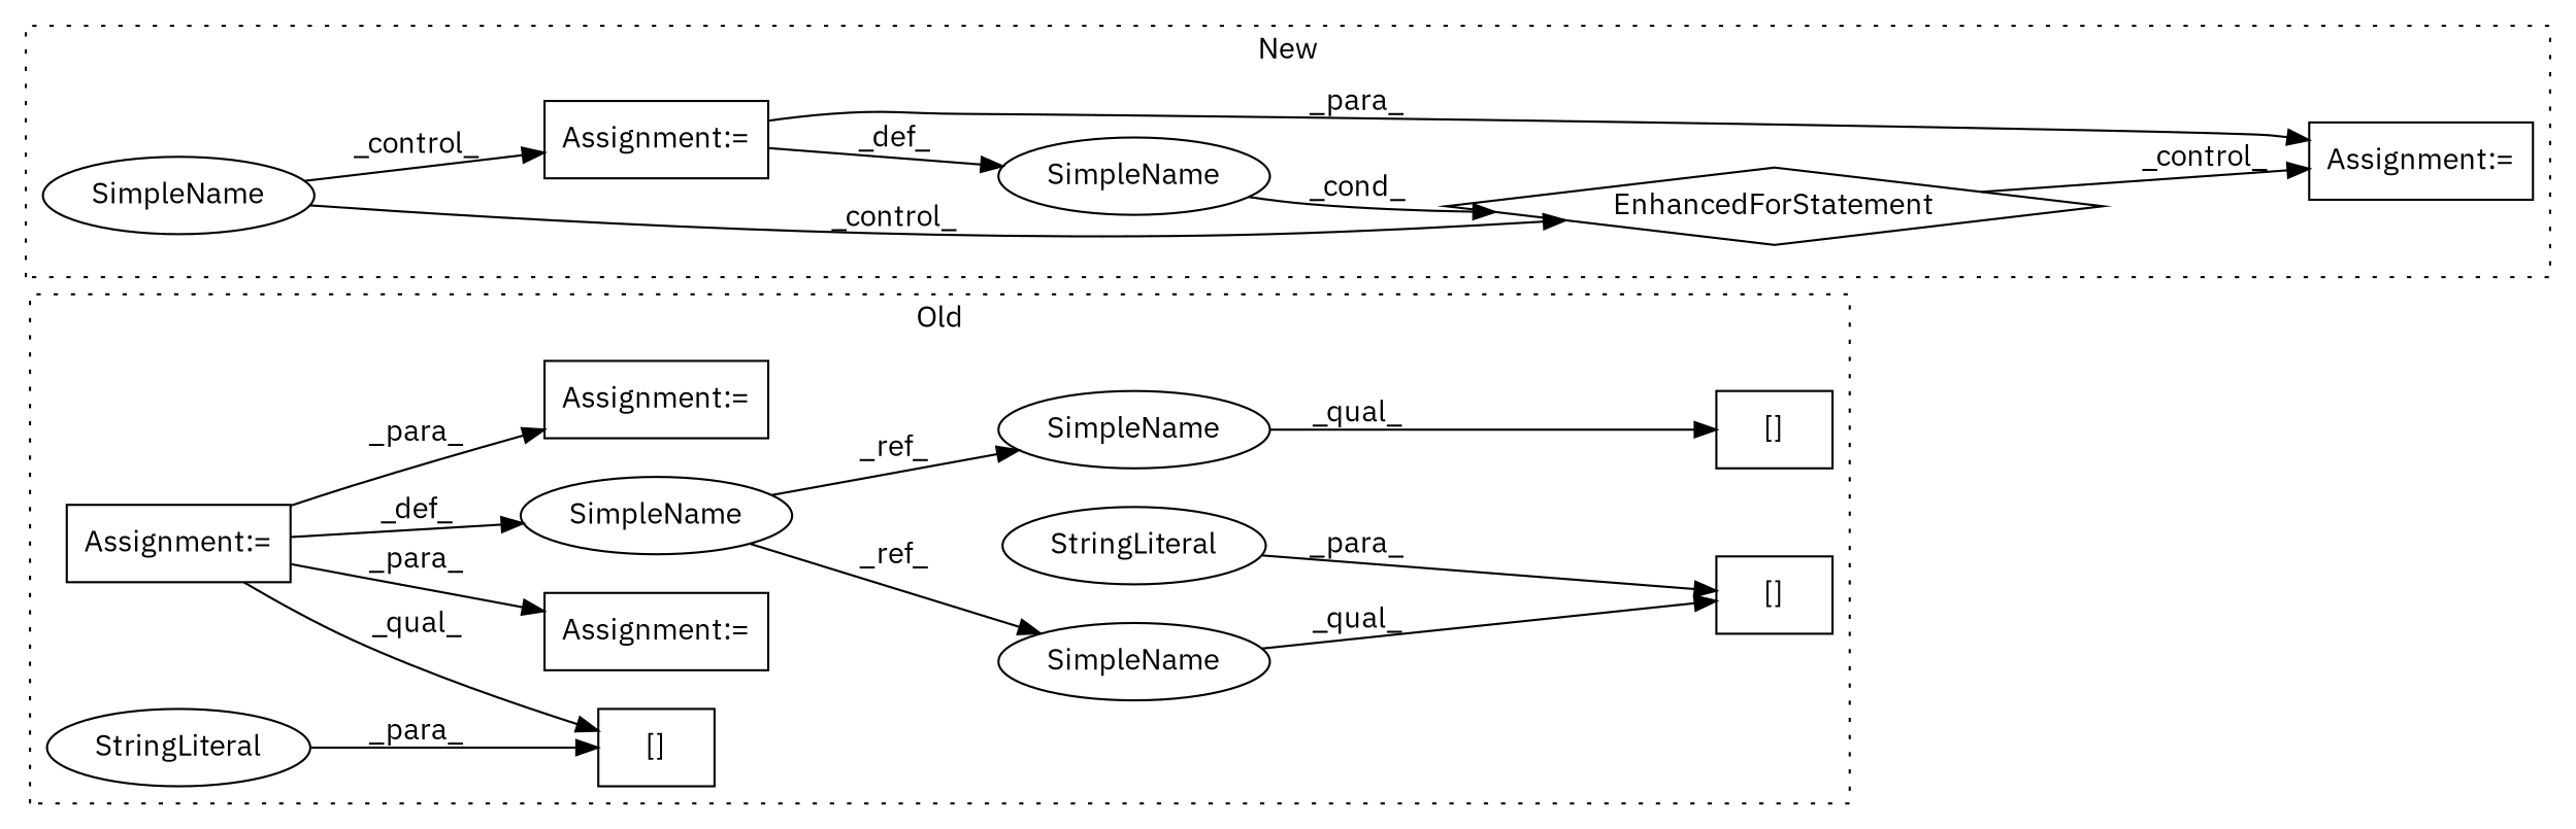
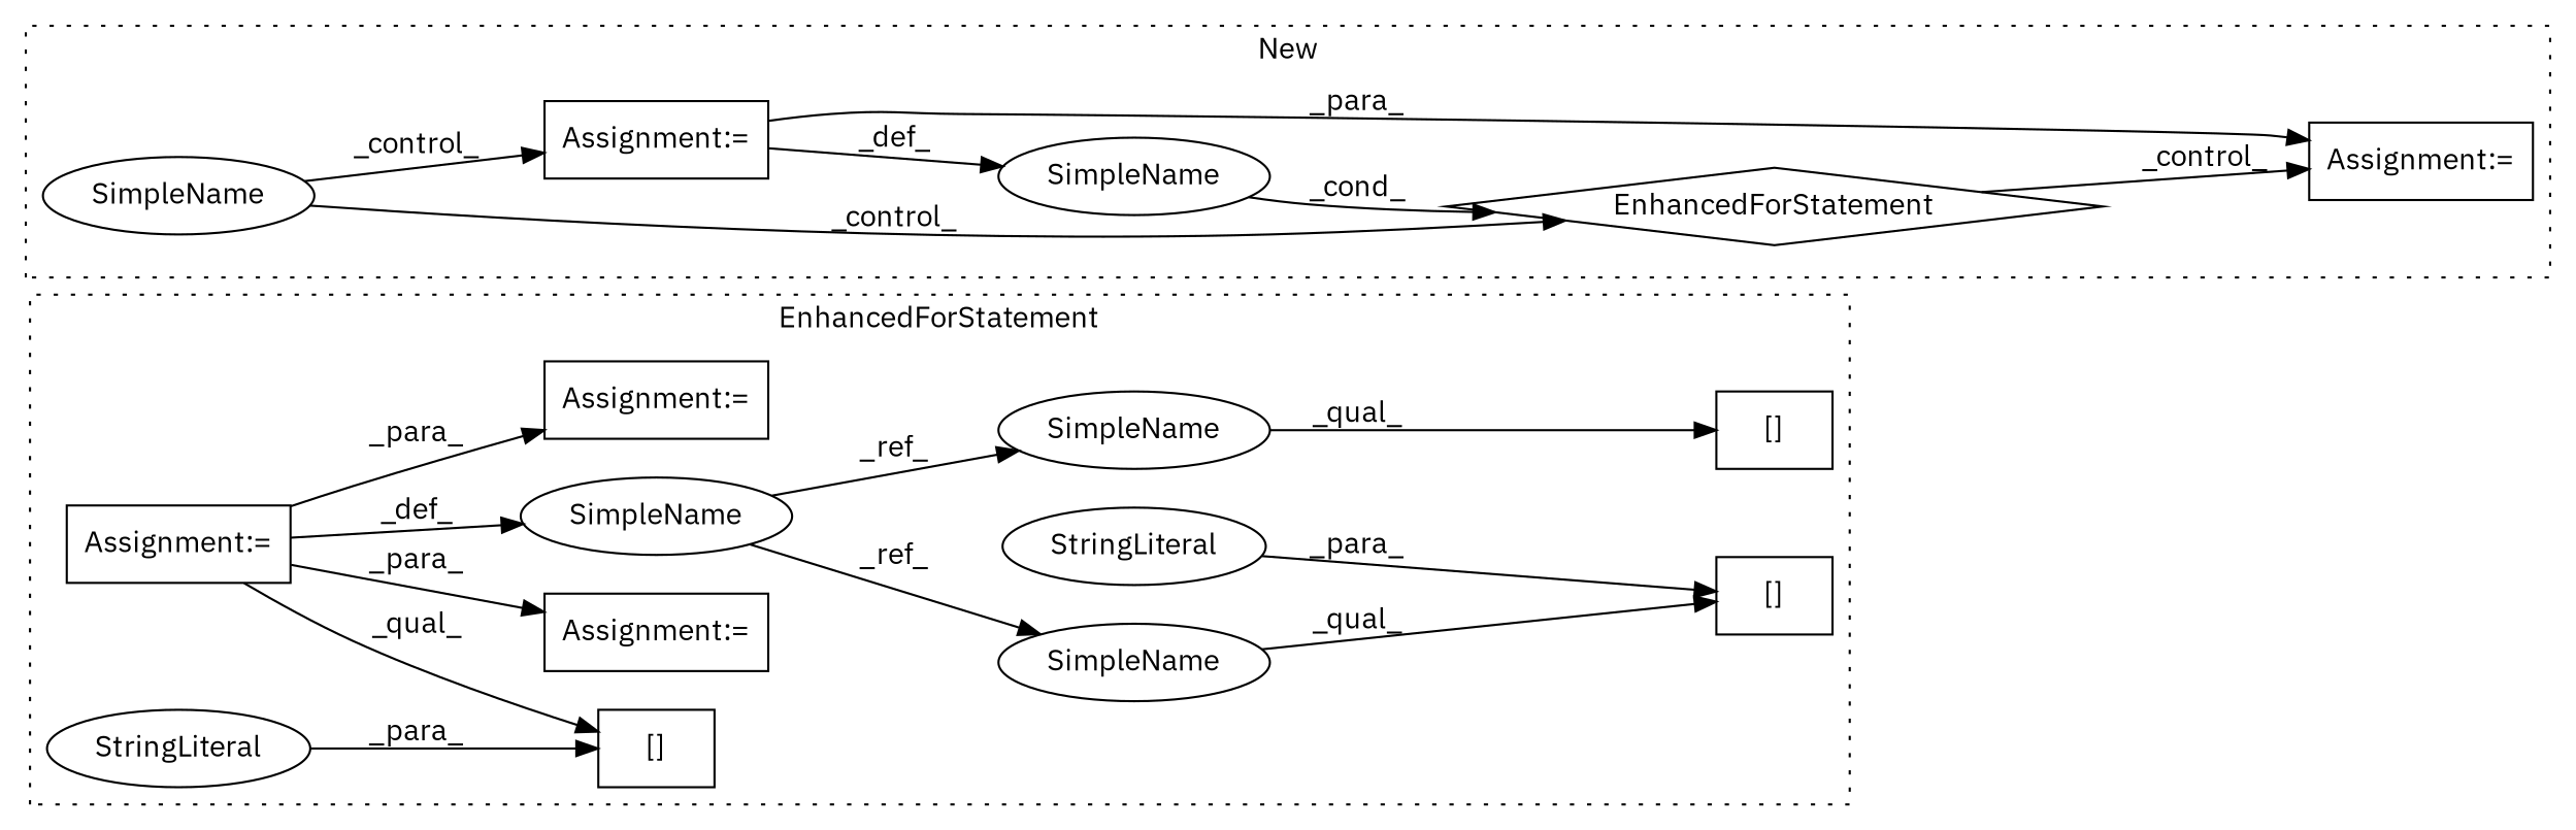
  digraph {
    rankdir=LR
    fontname="IBM Plex Sans"
    node [a=7 l=8 s="1000,1082" shape=box fontname="IBM Plex Sans"]
    edge [fontname="IBM Plex Sans"]
    n1 [a=2 l="9,1" label="[]" s="1614,1648"]
    n2 [a=45 l=25 label=StringLiteral s=1623 shape=ellipse]
    n3 [l=21 label="Assignment:=" s=1493]
    n4 [l=1 label="Assignment:=" s=1609]
    n5 [a=2 l="2,1" label="[]" s="1400,1431"]
    n6 [a=45 l=29 label=StringLiteral s=1402 shape=ellipse]
    n7 [l=1 label="Assignment:=" s=1563]
    n8 [a=2 l="9,1" label="[]" s="1673,1707"]
    n9 [a=42 label=SimpleName s=1371 shape=ellipse]
    n10 [a=42 label=SimpleName s=1614 shape=ellipse]
    n11 [a=42 label=SimpleName s=1673 shape=ellipse]
    n12 [a=70 l="57,2" label=EnhancedForStatement shape=diamond]
    n13 [l="57,2" label="Assignment:="]
    n14 [l=2 label="Assignment:=" s=1118]
    n15 [a=42 l=4 label=SimpleName s=1064 shape=ellipse]
    n16 [a=42 label=SimpleName shape=ellipse l="" s=""]
    subgraph cluster_1 {
-     label=Old
+     label=EnhancedForStatement
      style=dotted
      n1
      n2
      n3
      n4
      n5
      n6
      n7
      n8
      n9
      n10
      n11
    }
    subgraph cluster_2 {
      label=New
      style=dotted
      n12
      n13
      n14
      n15
      n16
    }
    n2 -> n1 [label=_para_]
    n3 -> n4 [label=_para_]
    n3 -> n5 [label=_qual_]
    n3 -> n7 [label=_para_]
    n3 -> n9 [label=_def_]
    n6 -> n5 [label=_para_]
    n9 -> n10 [label=_ref_]
    n9 -> n11 [label=_ref_]
    n10 -> n1 [label=_qual_]
    n11 -> n8 [label=_qual_]
    n12 -> n14 [label=_control_]
    n13 -> n14 [label=_para_]
    n13 -> n15 [label=_def_]
    n15 -> n12 [label=_cond_]
    n16 -> n12 [label=_control_]
    n16 -> n13 [label=_control_]
  }
